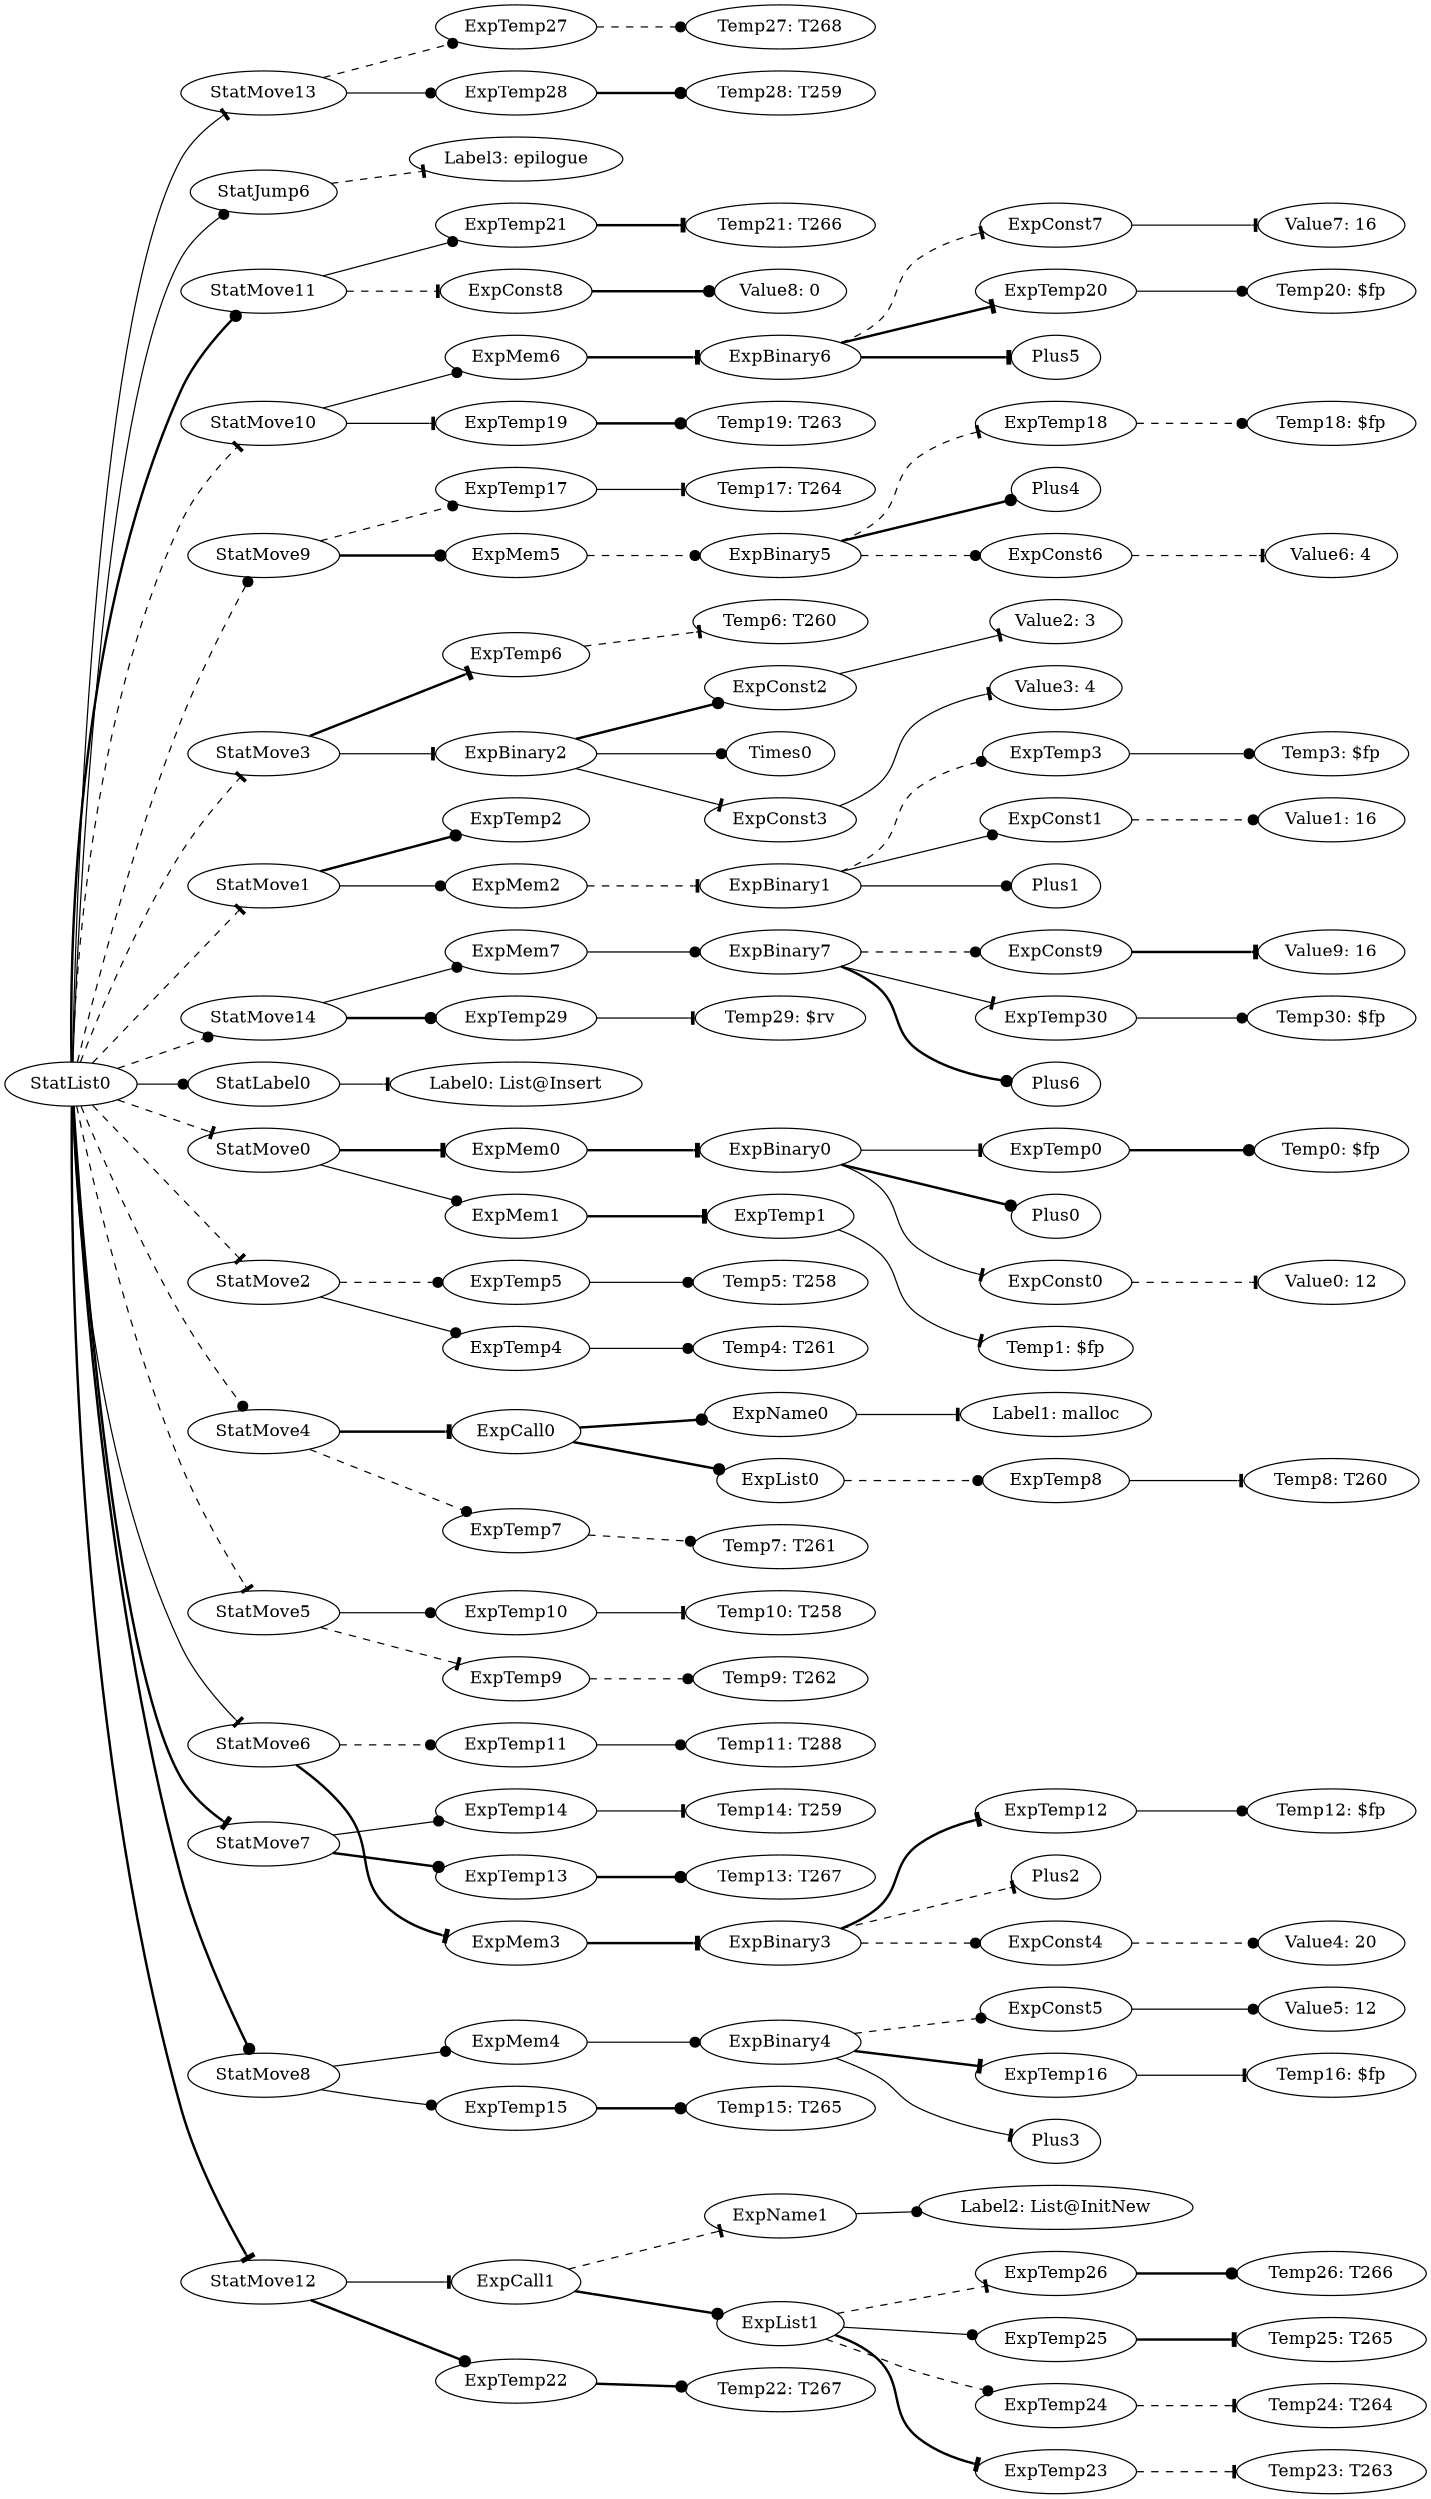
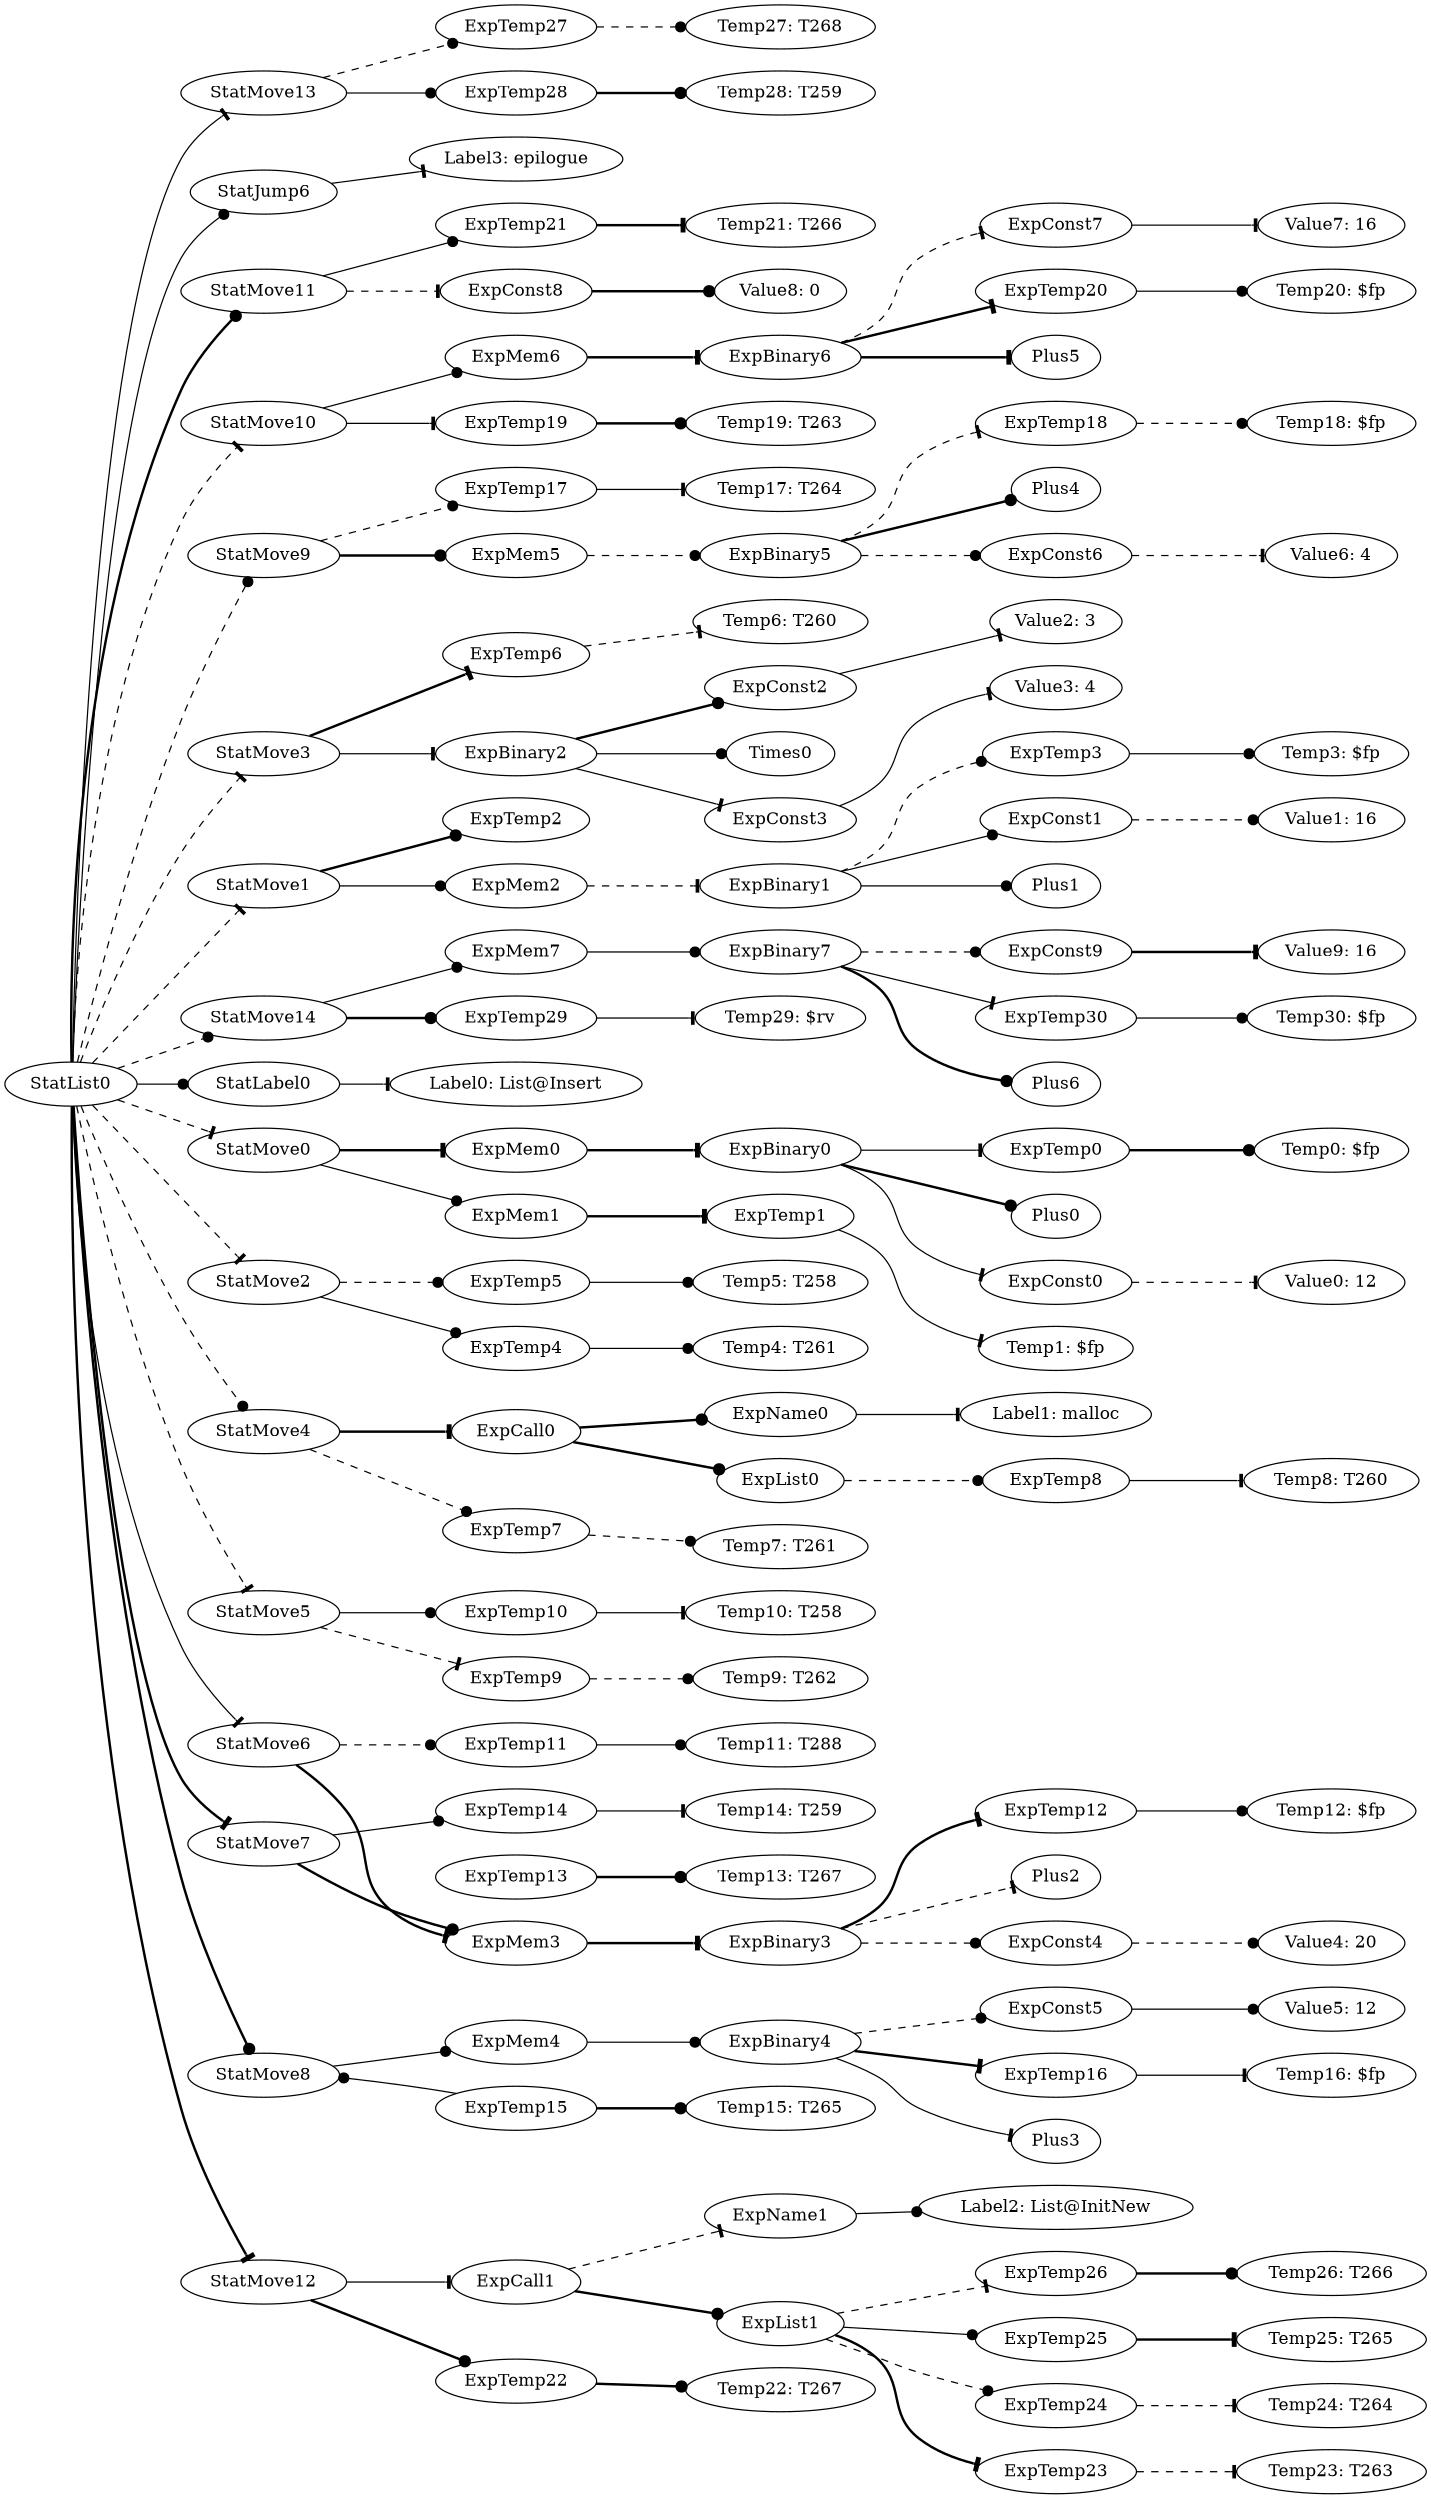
  digraph {
    ordering=out
    rankdir=LR
    edge [arrowhead=dot style=solid]
    ExpMem7
    ExpBinary7
    ExpConst9
    ExpTemp30
    Plus6
    "Value9: 16"
    "Temp30: $fp"
    ExpTemp29
    "Temp29: $rv"
    StatMove13
    ExpTemp27
    ExpTemp28
    "Temp27: T268"
    "Temp28: T259"
    ExpTemp26
    "Temp26: T266"
    ExpTemp25
    "Temp25: T265"
    n19 [label=StatJump6]
    "Label3: epilogue"
    ExpCall1
    ExpName1
    ExpList1
    "Label2: List@InitNew"
    ExpTemp24
    ExpTemp23
    "Temp24: T264"
    "Temp23: T263"
    StatMove11
    ExpTemp21
    ExpConst8
    "Temp21: T266"
    "Value8: 0"
    ExpMem6
    ExpBinary6
    ExpConst7
    ExpTemp20
    Plus5
    "Value7: 16"
    "Temp20: $fp"
    StatMove10
    ExpTemp19
    "Temp19: T263"
    ExpBinary5
    ExpTemp18
    Plus4
    ExpConst6
    "Temp18: $fp"
    "Value6: 4"
    StatMove9
    ExpTemp17
    ExpMem5
    "Temp17: T264"
    ExpMem4
    ExpBinary4
    ExpConst5
    ExpTemp16
    Plus3
    "Value5: 12"
    "Temp16: $fp"
    ExpTemp22
    "Temp22: T267"
    StatMove3
    ExpTemp6
    ExpBinary2
    "Temp6: T260"
    ExpConst2
    Times0
    ExpConst3
    "Value2: 3"
    "Value3: 4"
    n72 [label="Temp11: T288"]
    ExpTemp11
    ExpTemp5
    "Temp5: T258"
    ExpTemp1
    "Temp1: $fp"
    ExpTemp14
    "Temp14: T259"
    ExpTemp4
    "Temp4: T261"
    ExpTemp3
    "Temp3: $fp"
    ExpConst1
    "Value1: 16"
    StatMove1
    ExpTemp2
    ExpMem2
    ExpBinary1
    Plus1
    ExpTemp8
    "Temp8: T260"
    ExpBinary0
    ExpTemp0
    Plus0
    ExpConst0
    "Temp0: $fp"
    "Value0: 12"
    ExpTemp12
    "Temp12: $fp"
    StatMove14
    ExpCall0
    ExpName0
    ExpList0
    "Label1: malloc"
    ExpTemp7
    "Temp7: T261"
    StatList0
    StatLabel0
    StatMove0
    StatMove2
    StatMove4
    StatMove5
    StatMove6
    StatMove7
    StatMove8
    StatMove12
    "Label0: List@Insert"
    ExpMem0
    ExpMem1
    ExpTemp10
    ExpTemp9
    ExpMem3
    ExpTemp13
    ExpTemp15
    "Temp10: T258"
    "Temp9: T262"
    ExpBinary3
    "Temp13: T267"
    "Temp15: T265"
    Plus2
    ExpConst4
    "Value4: 20"
    ExpMem7 -> ExpBinary7
    ExpBinary7 -> ExpConst9 [style=dashed]
    ExpBinary7 -> ExpTemp30 [arrowhead=tee]
    ExpBinary7 -> Plus6 [style=bold]
    ExpConst9 -> "Value9: 16" [arrowhead=tee style=bold]
    ExpTemp30 -> "Temp30: $fp"
    ExpTemp29 -> "Temp29: $rv" [arrowhead=tee]
    StatMove13 -> ExpTemp27 [style=dashed]
    StatMove13 -> ExpTemp28
    ExpTemp27 -> "Temp27: T268" [style=dashed]
    ExpTemp28 -> "Temp28: T259" [style=bold]
    ExpTemp26 -> "Temp26: T266" [style=bold]
    ExpTemp25 -> "Temp25: T265" [arrowhead=tee style=bold]
-   n19 -> "Label3: epilogue" [arrowhead=tee style=dashed]
+   n19 -> "Label3: epilogue" [arrowhead=tee]
    ExpCall1 -> ExpName1 [arrowhead=tee style=dashed]
    ExpCall1 -> ExpList1 [style=bold]
    ExpName1 -> "Label2: List@InitNew"
    ExpList1 -> ExpTemp26 [arrowhead=tee style=dashed]
    ExpList1 -> ExpTemp25
    ExpList1 -> ExpTemp24 [style=dashed]
    ExpList1 -> ExpTemp23 [arrowhead=tee style=bold]
    ExpTemp24 -> "Temp24: T264" [arrowhead=tee style=dashed]
    ExpTemp23 -> "Temp23: T263" [arrowhead=tee style=dashed]
    StatMove11 -> ExpTemp21
    StatMove11 -> ExpConst8 [arrowhead=tee style=dashed]
    ExpTemp21 -> "Temp21: T266" [arrowhead=tee style=bold]
    ExpConst8 -> "Value8: 0" [style=bold]
    ExpMem6 -> ExpBinary6 [arrowhead=tee style=bold]
    ExpBinary6 -> ExpConst7 [arrowhead=tee style=dashed]
    ExpBinary6 -> ExpTemp20 [arrowhead=tee style=bold]
    ExpBinary6 -> Plus5 [arrowhead=tee style=bold]
    ExpConst7 -> "Value7: 16" [arrowhead=tee]
    ExpTemp20 -> "Temp20: $fp"
    StatMove10 -> ExpMem6
    StatMove10 -> ExpTemp19 [arrowhead=tee]
    ExpTemp19 -> "Temp19: T263" [style=bold]
    ExpBinary5 -> ExpTemp18 [arrowhead=tee style=dashed]
    ExpBinary5 -> Plus4 [style=bold]
    ExpBinary5 -> ExpConst6 [style=dashed]
    ExpTemp18 -> "Temp18: $fp" [style=dashed]
    ExpConst6 -> "Value6: 4" [arrowhead=tee style=dashed]
    StatMove9 -> ExpTemp17 [style=dashed]
    StatMove9 -> ExpMem5 [style=bold]
    ExpTemp17 -> "Temp17: T264" [arrowhead=tee]
    ExpMem5 -> ExpBinary5 [style=dashed]
    ExpMem4 -> ExpBinary4
    ExpBinary4 -> ExpConst5 [style=dashed]
    ExpBinary4 -> ExpTemp16 [arrowhead=tee style=bold]
    ExpBinary4 -> Plus3 [arrowhead=tee]
    ExpConst5 -> "Value5: 12"
    ExpTemp16 -> "Temp16: $fp" [arrowhead=tee]
    ExpTemp22 -> "Temp22: T267" [style=bold]
    StatMove3 -> ExpTemp6 [arrowhead=tee style=bold]
    StatMove3 -> ExpBinary2 [arrowhead=tee]
    ExpTemp6 -> "Temp6: T260" [arrowhead=tee style=dashed]
    ExpBinary2 -> ExpConst2 [style=bold]
    ExpBinary2 -> Times0
    ExpBinary2 -> ExpConst3 [arrowhead=tee]
    ExpConst2 -> "Value2: 3" [arrowhead=tee]
    ExpConst3 -> "Value3: 4" [arrowhead=tee]
    ExpTemp11 -> n72
    ExpTemp5 -> "Temp5: T258"
    ExpTemp1 -> "Temp1: $fp" [arrowhead=tee]
    ExpTemp14 -> "Temp14: T259" [arrowhead=tee]
    ExpTemp4 -> "Temp4: T261"
    ExpTemp3 -> "Temp3: $fp"
    ExpConst1 -> "Value1: 16" [style=dashed]
    StatMove1 -> ExpTemp2 [style=bold]
    StatMove1 -> ExpMem2
    ExpMem2 -> ExpBinary1 [arrowhead=tee style=dashed]
    ExpBinary1 -> ExpTemp3 [style=dashed]
    ExpBinary1 -> ExpConst1
    ExpBinary1 -> Plus1
    ExpTemp8 -> "Temp8: T260" [arrowhead=tee]
    ExpBinary0 -> ExpTemp0 [arrowhead=tee]
    ExpBinary0 -> Plus0 [style=bold]
    ExpBinary0 -> ExpConst0 [arrowhead=tee]
    ExpTemp0 -> "Temp0: $fp" [style=bold]
    ExpConst0 -> "Value0: 12" [arrowhead=tee style=dashed]
    ExpTemp12 -> "Temp12: $fp"
    StatMove14 -> ExpMem7
    StatMove14 -> ExpTemp29 [style=bold]
    ExpCall0 -> ExpName0 [style=bold]
    ExpCall0 -> ExpList0 [style=bold]
    ExpName0 -> "Label1: malloc" [arrowhead=tee]
    ExpList0 -> ExpTemp8 [style=dashed]
    ExpTemp7 -> "Temp7: T261" [style=dashed]
    StatList0 -> StatMove13 [arrowhead=tee]
    StatList0 -> n19
    StatList0 -> StatMove11 [style=bold]
    StatList0 -> StatMove10 [arrowhead=tee style=dashed]
    StatList0 -> StatMove9 [style=dashed]
    StatList0 -> StatMove3 [arrowhead=tee style=dashed]
    StatList0 -> StatMove1 [arrowhead=tee style=dashed]
    StatList0 -> StatMove14 [style=dashed]
    StatList0 -> StatLabel0
    StatList0 -> StatMove0 [arrowhead=tee style=dashed]
    StatList0 -> StatMove2 [arrowhead=tee style=dashed]
    StatList0 -> StatMove4 [style=dashed]
    StatList0 -> StatMove5 [arrowhead=tee style=dashed]
    StatList0 -> StatMove6 [arrowhead=tee]
    StatList0 -> StatMove7 [arrowhead=tee style=bold]
    StatList0 -> StatMove8 [style=bold]
    StatList0 -> StatMove12 [arrowhead=tee style=bold]
    StatLabel0 -> "Label0: List@Insert" [arrowhead=tee]
    StatMove0 -> ExpMem0 [arrowhead=tee style=bold]
    StatMove0 -> ExpMem1
    StatMove2 -> ExpTemp5 [style=dashed]
    StatMove2 -> ExpTemp4
    StatMove4 -> ExpCall0 [arrowhead=tee style=bold]
    StatMove4 -> ExpTemp7 [style=dashed]
    StatMove5 -> ExpTemp10
    StatMove5 -> ExpTemp9 [arrowhead=tee style=dashed]
    StatMove6 -> ExpTemp11 [style=dashed]
    StatMove6 -> ExpMem3 [arrowhead=tee style=bold]
    StatMove7 -> ExpTemp14
-   StatMove7 -> ExpTemp13 [style=bold]
+   StatMove7 -> ExpMem3 [style=bold]
    StatMove8 -> ExpMem4
-   StatMove8 -> ExpTemp15
+   ExpTemp15 -> StatMove8
    StatMove12 -> ExpCall1 [arrowhead=tee]
    StatMove12 -> ExpTemp22 [style=bold]
    ExpMem0 -> ExpBinary0 [arrowhead=tee style=bold]
    ExpMem1 -> ExpTemp1 [arrowhead=tee style=bold]
    ExpTemp10 -> "Temp10: T258" [arrowhead=tee]
    ExpTemp9 -> "Temp9: T262" [style=dashed]
    ExpMem3 -> ExpBinary3 [arrowhead=tee style=bold]
    ExpTemp13 -> "Temp13: T267" [style=bold]
    ExpTemp15 -> "Temp15: T265" [style=bold]
    ExpBinary3 -> ExpTemp12 [arrowhead=tee style=bold]
    ExpBinary3 -> Plus2 [arrowhead=tee style=dashed]
    ExpBinary3 -> ExpConst4 [style=dashed]
    ExpConst4 -> "Value4: 20" [style=dashed]
  }
